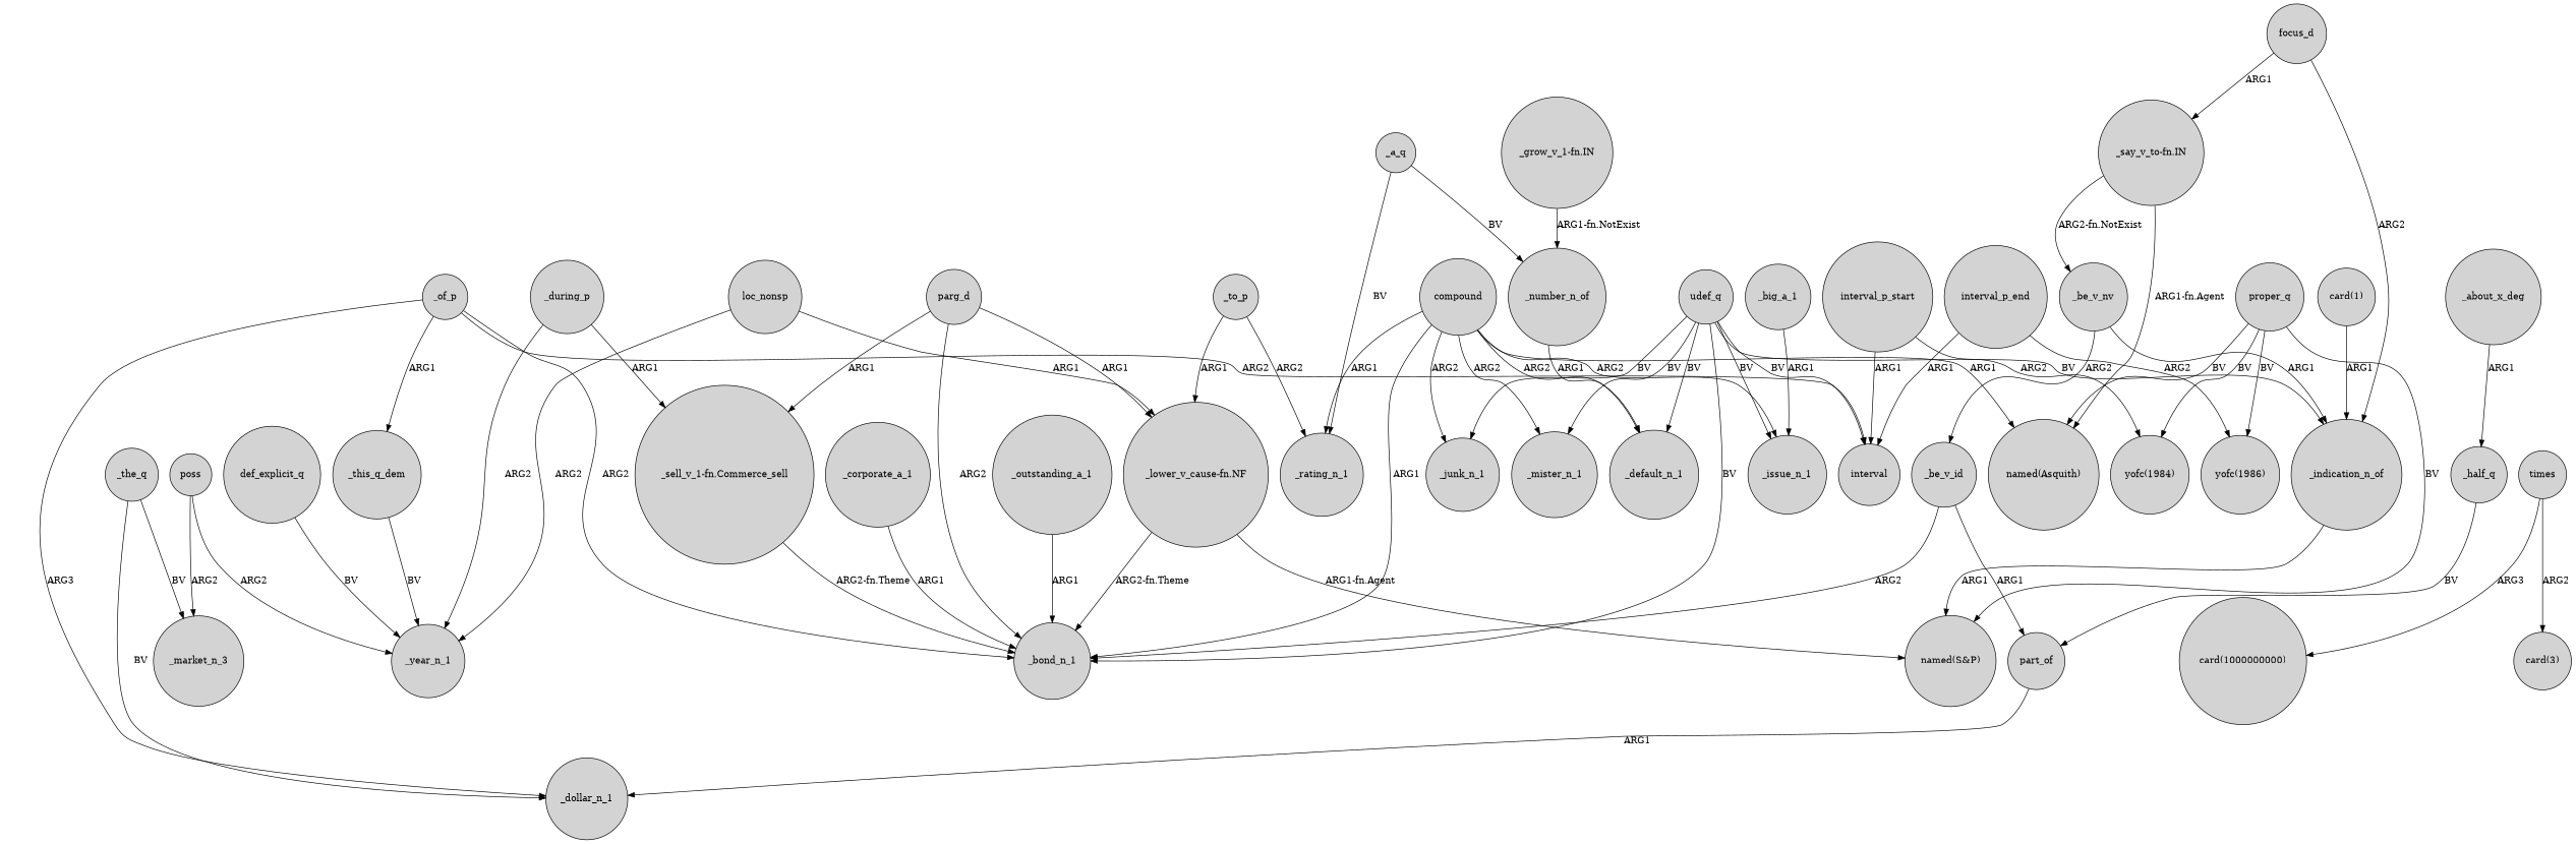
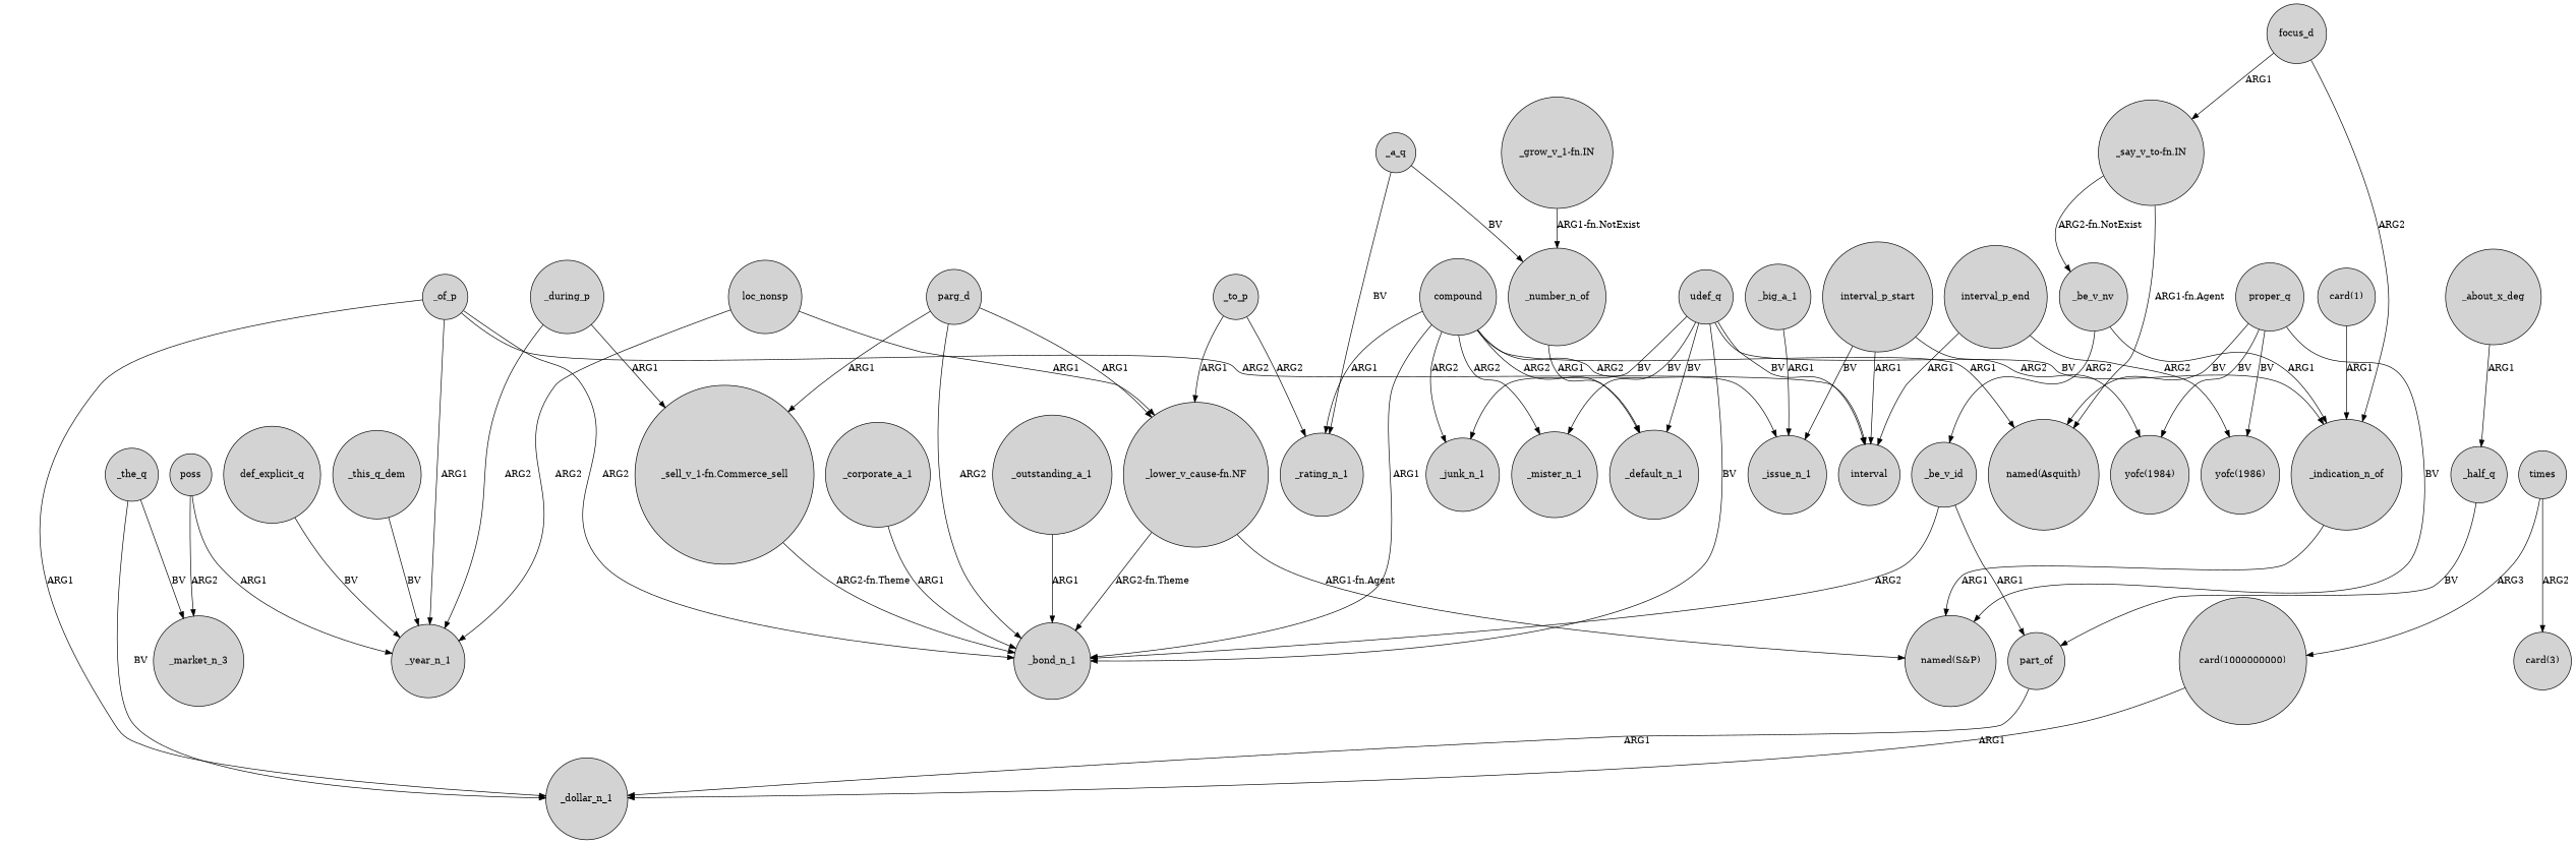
  digraph {
    node [shape=circle style=filled]
    _be_v_id
    part_of
    _bond_n_1
    _dollar_n_1
    _be_v_nv
    _indication_n_of
    "named(S&P)"
    _number_n_of
    _default_n_1
    udef_q
    _issue_n_1
    interval
    _mister_n_1
    _junk_n_1
    "card(1)"
    "_say_v_to-fn.IN"
    "named(Asquith)"
    _a_q
    _rating_n_1
    _big_a_1
    _of_p
    _year_n_1
    "_lower_v_cause-fn.NF"
    parg_d
    "_sell_v_1-fn.Commerce_sell"
    compound
    _corporate_a_1
    _about_x_deg
    _half_q
    _the_q
    n31 [label=_market_n_3]
    proper_q
    "yofc(1984)"
    "yofc(1986)"
    poss
    interval_p_end
    times
    "card(1000000000)"
    "card(3)"
    _during_p
    interval_p_start
    _to_p
    def_explicit_q
    loc_nonsp
    _outstanding_a_1
    "_grow_v_1-fn.IN"
    focus_d
    _this_q_dem
    _be_v_id -> part_of [label=ARG1]
    _be_v_id -> _bond_n_1 [label=ARG2]
    part_of -> _dollar_n_1 [label=ARG1]
    _be_v_nv -> _be_v_id [label=ARG2]
    _be_v_nv -> _indication_n_of [label=ARG1]
    _indication_n_of -> "named(S&P)" [label=ARG1]
    _number_n_of -> _default_n_1 [label=ARG1]
    udef_q -> _bond_n_1 [label=BV]
    udef_q -> _indication_n_of [label=BV]
    udef_q -> _default_n_1 [label=BV]
-   udef_q -> _issue_n_1 [label=BV]
+   interval_p_start -> _issue_n_1 [label=BV]
    udef_q -> interval [label=BV]
    udef_q -> _mister_n_1 [label=BV]
    udef_q -> _junk_n_1 [label=BV]
    "card(1)" -> _indication_n_of [label=ARG1]
    "_say_v_to-fn.IN" -> _be_v_nv [label="ARG2-fn.NotExist"]
    "_say_v_to-fn.IN" -> "named(Asquith)" [label="ARG1-fn.Agent"]
    _a_q -> _number_n_of [label=BV]
    _a_q -> _rating_n_1 [label=BV]
    _big_a_1 -> _issue_n_1 [label=ARG1]
    _of_p -> _bond_n_1 [label=ARG2]
-   _of_p -> _dollar_n_1 [label=ARG3]
+   _of_p -> _dollar_n_1 [label=ARG1]
    _of_p -> interval [label=ARG2]
-   _of_p -> _this_q_dem [label=ARG1]
+   _of_p -> _year_n_1 [label=ARG1]
    "_lower_v_cause-fn.NF" -> _bond_n_1 [label="ARG2-fn.Theme"]
    "_lower_v_cause-fn.NF" -> "named(S&P)" [label="ARG1-fn.Agent"]
    parg_d -> _bond_n_1 [label=ARG2]
    parg_d -> "_lower_v_cause-fn.NF" [label=ARG1]
    parg_d -> "_sell_v_1-fn.Commerce_sell" [label=ARG1]
    "_sell_v_1-fn.Commerce_sell" -> _bond_n_1 [label="ARG2-fn.Theme"]
    compound -> _bond_n_1 [label=ARG1]
    compound -> _default_n_1 [label=ARG2]
    compound -> _issue_n_1 [label=ARG2]
    compound -> _mister_n_1 [label=ARG2]
    compound -> _junk_n_1 [label=ARG2]
    compound -> "named(Asquith)" [label=ARG1]
    compound -> _rating_n_1 [label=ARG1]
    _corporate_a_1 -> _bond_n_1 [label=ARG1]
    _about_x_deg -> _half_q [label=ARG1]
    _half_q -> part_of [label=BV]
    _the_q -> _dollar_n_1 [label=BV]
    _the_q -> n31 [label=BV]
    proper_q -> "named(S&P)" [label=BV]
    proper_q -> "named(Asquith)" [label=BV]
    proper_q -> "yofc(1984)" [label=BV]
    proper_q -> "yofc(1986)" [label=BV]
-   poss -> _year_n_1 [label=ARG2]
+   poss -> _year_n_1 [label=ARG1]
    poss -> n31 [label=ARG2]
    interval_p_end -> interval [label=ARG1]
    interval_p_end -> "yofc(1986)" [label=ARG2]
    times -> "card(1000000000)" [label=ARG3]
    times -> "card(3)" [label=ARG2]
+   "card(1000000000)" -> _dollar_n_1 [label=ARG1]
    _during_p -> _year_n_1 [label=ARG2]
    _during_p -> "_sell_v_1-fn.Commerce_sell" [label=ARG1]
    interval_p_start -> interval [label=ARG1]
    interval_p_start -> "yofc(1984)" [label=ARG2]
    _to_p -> _rating_n_1 [label=ARG2]
    _to_p -> "_lower_v_cause-fn.NF" [label=ARG1]
    def_explicit_q -> _year_n_1 [label=BV]
    loc_nonsp -> _year_n_1 [label=ARG2]
    loc_nonsp -> "_lower_v_cause-fn.NF" [label=ARG1]
    _outstanding_a_1 -> _bond_n_1 [label=ARG1]
    "_grow_v_1-fn.IN" -> _number_n_of [label="ARG1-fn.NotExist"]
    focus_d -> _indication_n_of [label=ARG2]
    focus_d -> "_say_v_to-fn.IN" [label=ARG1]
    _this_q_dem -> _year_n_1 [label=BV]
  }
